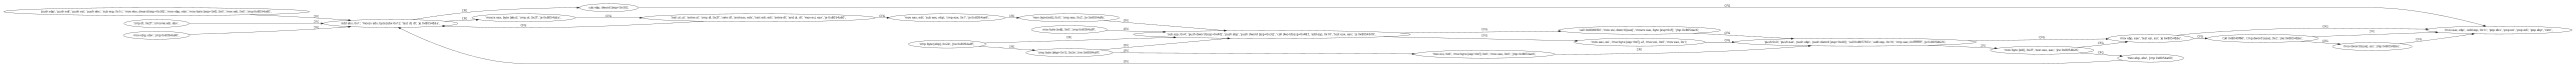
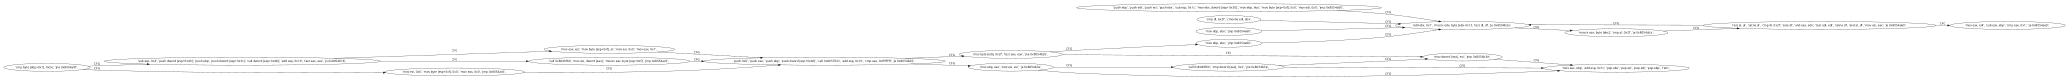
  digraph {
    fontname="Open Sans"
    rankdir=LR
    node [fontname="Open Sans"]
    edge [fontname="Open Sans"]
    n1 [label="'push ebp', 'push edi', 'push esi', 'push ebx', 'sub esp, 0x1c', 'mov ebx, dword [esp+0x30]', 'mov ebp, ebx', 'mov byte [esp+0xf], 0x0', 'mov edi, 0x0', 'jmp 0x8054a60', "]
    n2 [label="'add ebx, 0x1', 'movzx edx, byte [ebx-0x1]', 'test dl, dl', 'je 0x8054b3a', "]
-   n3 [label="'sub ebp, dword [esp+0x30]', "]
    n4 [label="'movzx eax, byte [ebx]', 'cmp al, 0x2f', 'je 0x8054a5a', "]
    n5 [label="'mov eax, ebp', 'add esp, 0x1c', 'pop ebx', 'pop esi', 'pop edi', 'pop ebp', 'retn', "]
    n6 [label="'test al, al', 'setne al', 'cmp dl, 0x2f', 'sete dl', 'and eax, edx', 'test edi, edi', 'setne dl', 'and al, dl', 'mov esi, eax', 'je 0x8054a60', "]
-   n7 [label="'cmp dl, 0x2f', 'cmovne edi, ebx', "]
+   n7 [label="'cmp dl, 6x2f', 'cmovne edi, ebx',"]
    n8 [label="'mov eax, edi', 'sub eax, ebp', 'cmp eax, 0x1', 'je 0x8054ae9', "]
-   n9 [label="'mov byte [edi], 0x0', 'cmp eax, 0x2', 'je 0x8054afb', "]
    n10 [label="'sub esp, 0x4', 'push dword [esp+0x40]', 'push ebp', 'push dword [esp+0x3c]', 'call dword [esp+0x48]', 'add esp, 0x10', 'test eax, eax', 'js 0x8054b18', "]
    n11 [label="'mov ebp, ebx', 'jmp 0x8054a60', "]
-   n12 [label="'mov byte [edi], 0x0', 'jmp 0x8054a9f', "]
-   n13 [label="'cmp byte [ebp], 0x2e', 'jne 0x8054a9f', "]
    n14 [label="'cmp byte [ebp+0x1], 0x2e', 'jne 0x8054a9f', "]
    n15 [label="'call 0x8049f60', 'mov esi, dword [eax]', 'movzx eax, byte [esp+0xf]', 'jmp 0x8054ac6', "]
    n16 [label="'mov eax, esi', 'mov byte [esp+0xf], al', 'mov esi, 0x0', 'mov eax, 0x1', "]
    n17 [label="'mov esi, 0x0', 'mov byte [esp+0xf], 0x0', 'mov eax, 0x0', 'jmp 0x8054ac6', "]
    n18 [label="'push 0x0', 'push eax', 'push ebp', 'push dword [esp+0x40]', 'call 0x805763c', 'add esp, 0x10', 'cmp eax, 0xffffffff', 'je 0x8054b26', "]
    n19 [label="'mov ebp, eax', 'test esi, esi', 'je 6x8054b3e',"]
    n20 [label="'mov byte [edi], 0x2f', 'test eax, eax', 'jne 0x8054b26', "]
    n21 [label="'call 0x8049f60', 'cmp dword [eax], 0x2', 'jne 0x8054b3e', "]
    n22 [label="'mov ebp, ebx', 'jmp 0x8054a60', "]
    n23 [label="'mov dword [eax], esi', 'jmp 0x8054b3e', "]
    n1 -> n2 [label=CFG]
-   n2 -> n3 [label=CFG]
    n2 -> n4 [label=CFG]
-   n3 -> n5 [label=CFG]
    n4 -> n6 [label=CFG]
    n6 -> n2 [label=CFG]
    n6 -> n8 [label=CFG]
    n7 -> n2 [label=CFG]
-   n8 -> n9 [label=CFG]
-   n9 -> n10 [label=CFG]
    n10 -> n15 [label=CFG]
    n10 -> n16 [label=CFG]
    n11 -> n2 [label=CFG]
-   n12 -> n10 [label=CFG]
-   n13 -> n10 [label=CFG]
-   n13 -> n14 [label=CFG]
    n14 -> n10 [label=CFG]
    n14 -> n17 [label=CFG]
    n15 -> n18 [label=CFG]
    n16 -> n18 [label=CFG]
    n17 -> n18 [label=CFG]
    n18 -> n19 [label=CFG]
    n18 -> n20 [label=CFG]
    n19 -> n5 [label=CFG]
    n19 -> n21 [label=CFG]
-   n20 -> n19 [label=CFG]
+   n20 -> n23 [label=CFG]
    n20 -> n22 [label=CFG]
    n21 -> n5 [label=CFG]
    n21 -> n23 [label=CFG]
    n22 -> n2 [label=CFG]
    n23 -> n5 [label=CFG]
  }
